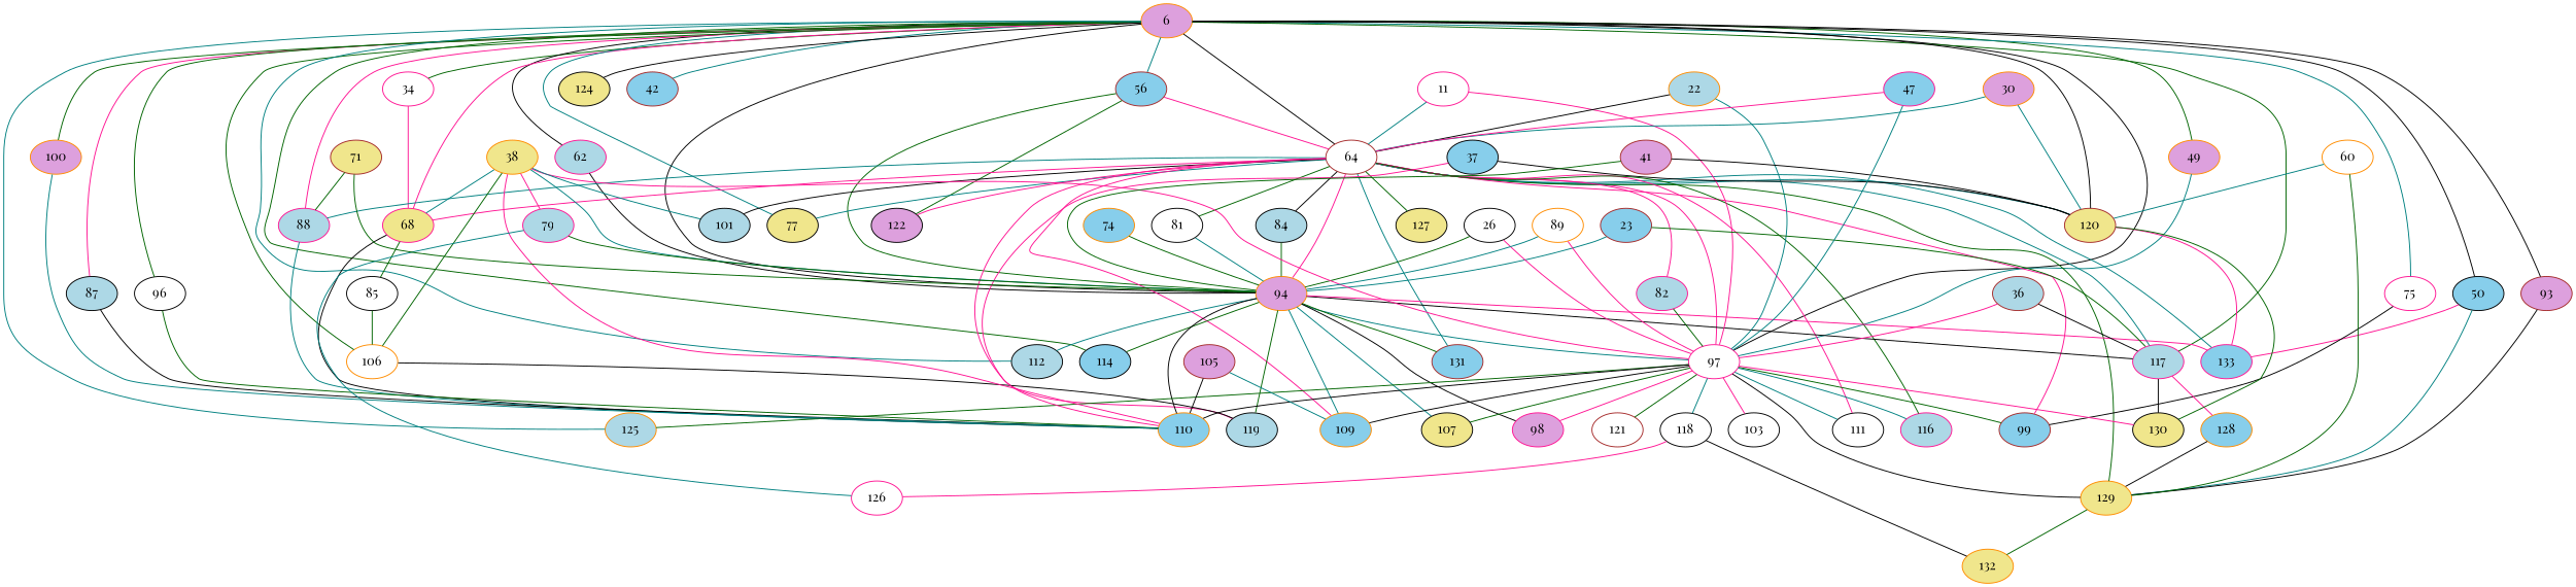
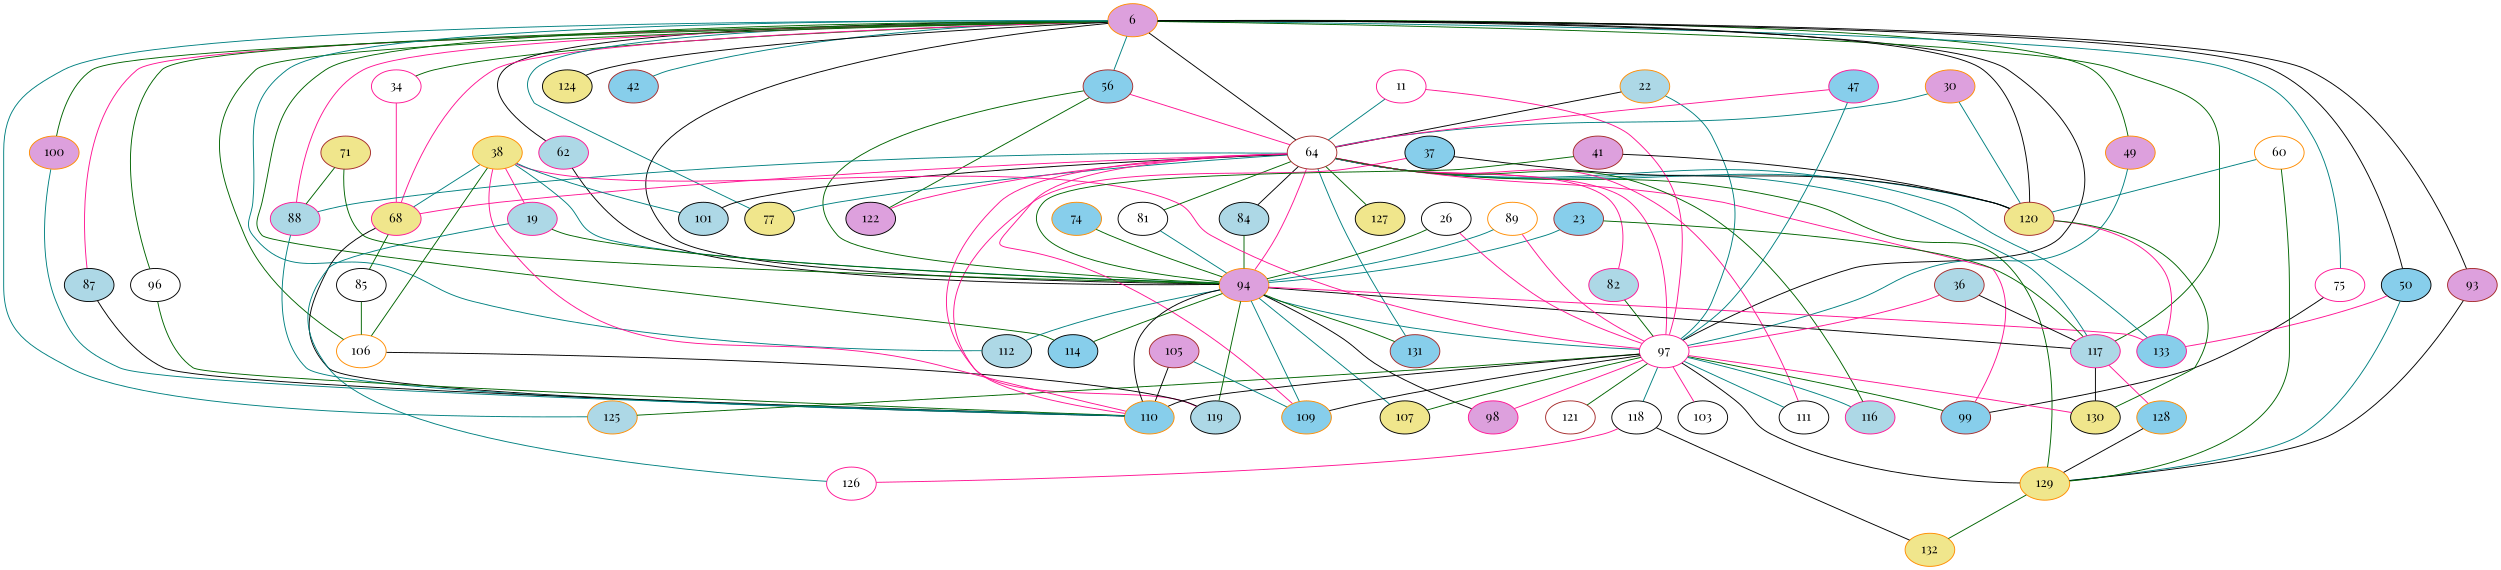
  graph {
    fontname="Playfair Display"
    node [color=black fillcolor=white fontname="Playfair Display" style=filled]
    edge [color=teal fontname="Playfair Display"]
    6 [color=darkorange fillcolor=plum super="+1"]
    34 [color=deeppink]
    42 [color=brown fillcolor=skyblue]
    49 [color=darkorange fillcolor=plum]
    50 [fillcolor=skyblue]
    56 [color=brown fillcolor=skyblue super="+15"]
    62 [color=deeppink fillcolor=lightblue]
    64 [color=brown super="+53+5+43"]
    68 [color=deeppink fillcolor=khaki super="+63"]
    75 [color=deeppink]
    77 [fillcolor=khaki]
    n12 [color=deeppink fillcolor=lightblue label=88 super="+61+48"]
    87 [fillcolor=lightblue]
    93 [color=brown fillcolor=plum]
    94 [color=darkorange fillcolor=plum super="+90+45+10"]
    96
    97 [color=deeppink super="+58+66+70+8"]
    100 [color=darkorange fillcolor=plum]
    106 [color=darkorange super="+29"]
    112 [fillcolor=lightblue]
    114 [fillcolor=skyblue]
    117 [color=deeppink fillcolor=lightblue super="+95+102+83"]
    120 [color=brown fillcolor=khaki super="+115+33"]
    124 [fillcolor=khaki]
    125 [color=darkorange fillcolor=lightblue]
    129 [color=darkorange fillcolor=khaki super="+113+86"]
    133 [color=deeppink fillcolor=skyblue super="+91+123"]
    122 [fillcolor=plum]
    101 [fillcolor=lightblue]
    81
    82 [color=deeppink fillcolor=lightblue]
    84 [fillcolor=lightblue]
    99 [color=brown fillcolor=skyblue super="+69"]
    109 [color=darkorange fillcolor=skyblue super="+88"]
    111
    116 [color=deeppink fillcolor=lightblue super="+104"]
    119 [fillcolor=lightblue super="+72"]
    127 [fillcolor=khaki]
    131 [color=brown fillcolor=skyblue super="+67"]
    110 [color=darkorange fillcolor=skyblue super="+25+21+108"]
    85
    98 [color=deeppink fillcolor=plum]
    107 [fillcolor=khaki]
    103
    118
    121 [color=brown]
    130 [fillcolor=khaki super="+73"]
    128 [color=darkorange fillcolor=skyblue]
    11 [color=deeppink]
    22 [color=darkorange fillcolor=lightblue]
    23 [color=brown fillcolor=skyblue]
    26
    30 [color=darkorange fillcolor=plum]
    36 [color=brown fillcolor=lightblue]
    37 [fillcolor=skyblue]
    38 [color=darkorange fillcolor=khaki super="+32"]
-   79 [color=deeppink fillcolor=lightblue super="+40"]
+   79 [color=deeppink fillcolor=lightblue super="+40" label=19]
    126 [color=deeppink]
    41 [color=brown fillcolor=plum]
    47 [color=deeppink fillcolor=skyblue]
    132 [color=darkorange fillcolor=khaki]
    60 [color=darkorange]
    71 [color=brown fillcolor=khaki]
    74 [color=darkorange fillcolor=skyblue]
    89 [color=darkorange]
    105 [color=brown fillcolor=plum]
    6 -- 34 [color=darkgreen weight=2]
    6 -- 42 [weight=2]
    6 -- 49 [color=darkgreen]
    6 -- 50 [color=black weight=2]
    6 -- 56
    6 -- 62 [color=black]
    6 -- 64 [color=black weight=9]
    6 -- 68 [color=deeppink weight=2]
    6 -- 75
    6 -- 77
    6 -- n12 [color=deeppink weight=2]
    6 -- 87 [color=deeppink]
    6 -- 93 [color=black]
    6 -- 94 [color=black weight=4]
    6 -- 96 [color=darkgreen]
    6 -- 97 [color=black weight=5]
    6 -- 100 [color=darkgreen]
    6 -- 106 [color=darkgreen weight=2]
    6 -- 112
    6 -- 114 [color=darkgreen]
    6 -- 117 [color=darkgreen]
    6 -- 120 [color=black weight=5]
    6 -- 124 [color=black weight=2]
    6 -- 125
    34 -- 68 [color=deeppink]
    49 -- 97
    50 -- 129
    50 -- 133 [color=deeppink]
    56 -- 64 [color=deeppink]
    56 -- 94 [color=darkgreen]
    56 -- 122 [color=darkgreen]
    62 -- 94 [color=black]
    64 -- 68 [color=deeppink]
    64 -- 77
    64 -- n12 [weight=2]
    64 -- 94 [color=deeppink weight=11]
    64 -- 97 [color=deeppink weight=13]
    64 -- 117 [weight=2]
    64 -- 120
    64 -- 129 [color=darkgreen weight=2]
    64 -- 133 [weight=2]
    64 -- 122 [color=deeppink]
    64 -- 101 [color=black]
    64 -- 81 [color=darkgreen]
    64 -- 82 [color=deeppink]
    64 -- 84 [color=black]
    64 -- 99 [color=deeppink]
    64 -- 109 [color=deeppink]
    64 -- 111 [color=deeppink]
    64 -- 116 [color=darkgreen]
    64 -- 119 [color=deeppink]
    64 -- 127 [color=darkgreen]
    64 -- 131 [weight=2]
    68 -- 110 [color=black]
    68 -- 85 [color=darkgreen]
    75 -- 99 [color=black]
    n12 -- 110
    87 -- 110 [color=black]
    93 -- 129 [color=black]
    94 -- 97 [weight=6]
    94 -- 112
    94 -- 114 [color=darkgreen]
    94 -- 117 [color=black]
    94 -- 133 [color=deeppink weight=2]
    94 -- 109
    94 -- 119 [color=darkgreen]
    94 -- 131 [color=darkgreen weight=2]
    94 -- 110 [color=black weight=2]
    94 -- 98 [color=black]
    94 -- 107
    96 -- 110 [color=darkgreen]
    97 -- 125 [color=darkgreen]
    97 -- 129 [color=black weight=4]
    97 -- 99 [color=darkgreen weight=2]
    97 -- 109 [color=black weight=3]
    97 -- 111
    97 -- 116 [weight=2]
    97 -- 110 [color=black weight=9]
    97 -- 98 [color=deeppink]
    97 -- 107 [color=darkgreen]
    97 -- 103 [color=deeppink weight=2]
    97 -- 118 [weight=2]
    97 -- 121 [color=darkgreen weight=2]
    97 -- 130 [color=deeppink]
    100 -- 110
    106 -- 119 [color=black]
    117 -- 130 [color=black]
    117 -- 128 [color=deeppink]
    120 -- 133 [color=deeppink]
    120 -- 130 [color=darkgreen]
    129 -- 132 [color=darkgreen]
    81 -- 94
    82 -- 97 [color=darkgreen]
    84 -- 94 [color=darkgreen]
    85 -- 106 [color=darkgreen]
    118 -- 126 [color=deeppink]
    118 -- 132 [color=black]
    128 -- 129 [color=black]
    11 -- 64
    11 -- 97 [color=deeppink]
    22 -- 64 [color=black]
    22 -- 97
    23 -- 94 [weight=2]
    23 -- 117 [color=darkgreen]
    26 -- 94 [color=darkgreen]
    26 -- 97 [color=deeppink]
    30 -- 64
    30 -- 120
    36 -- 97 [color=deeppink weight=2]
    36 -- 117 [color=black]
    37 -- 120 [color=black]
    37 -- 110 [color=deeppink]
    38 -- 68 [weight=2]
    38 -- 94 [weight=2]
    38 -- 97 [color=deeppink weight=2]
    38 -- 106 [color=darkgreen]
    38 -- 101
    38 -- 110 [color=deeppink]
    38 -- 79 [color=deeppink]
    79 -- 94 [color=darkgreen weight=2]
    79 -- 126
    41 -- 94 [color=darkgreen]
    41 -- 120 [color=black]
    47 -- 64 [color=deeppink]
    47 -- 97
    60 -- 120
    60 -- 129 [color=darkgreen]
    71 -- n12 [color=darkgreen]
    71 -- 94 [color=darkgreen]
    74 -- 94 [color=darkgreen weight=2]
    89 -- 94
    89 -- 97 [color=deeppink]
    105 -- 109
    105 -- 110 [color=black]
  }
